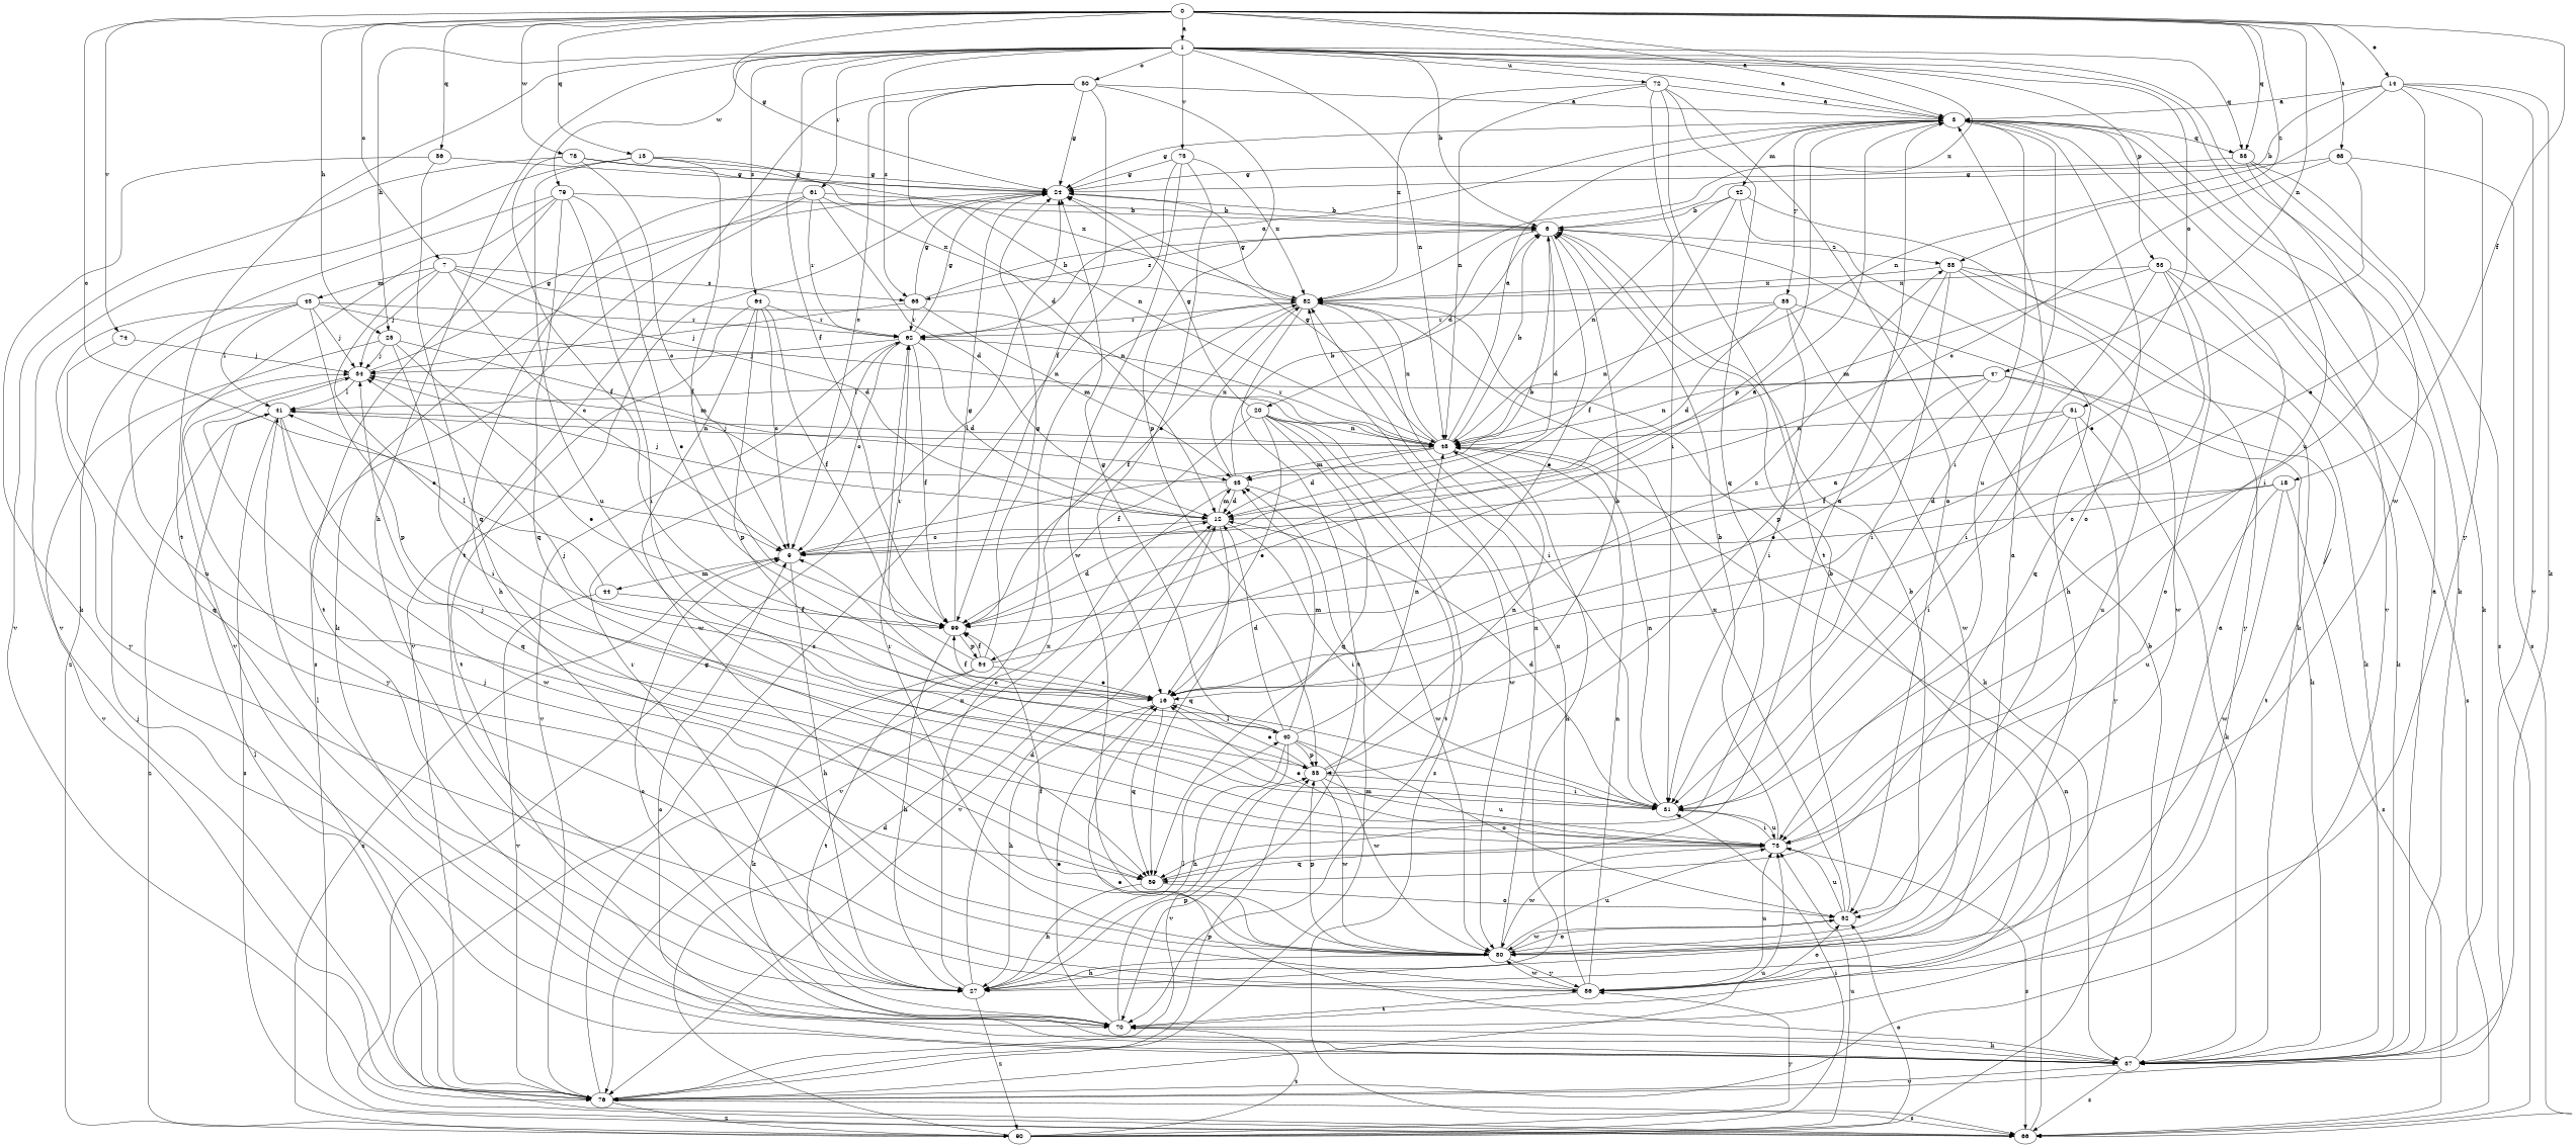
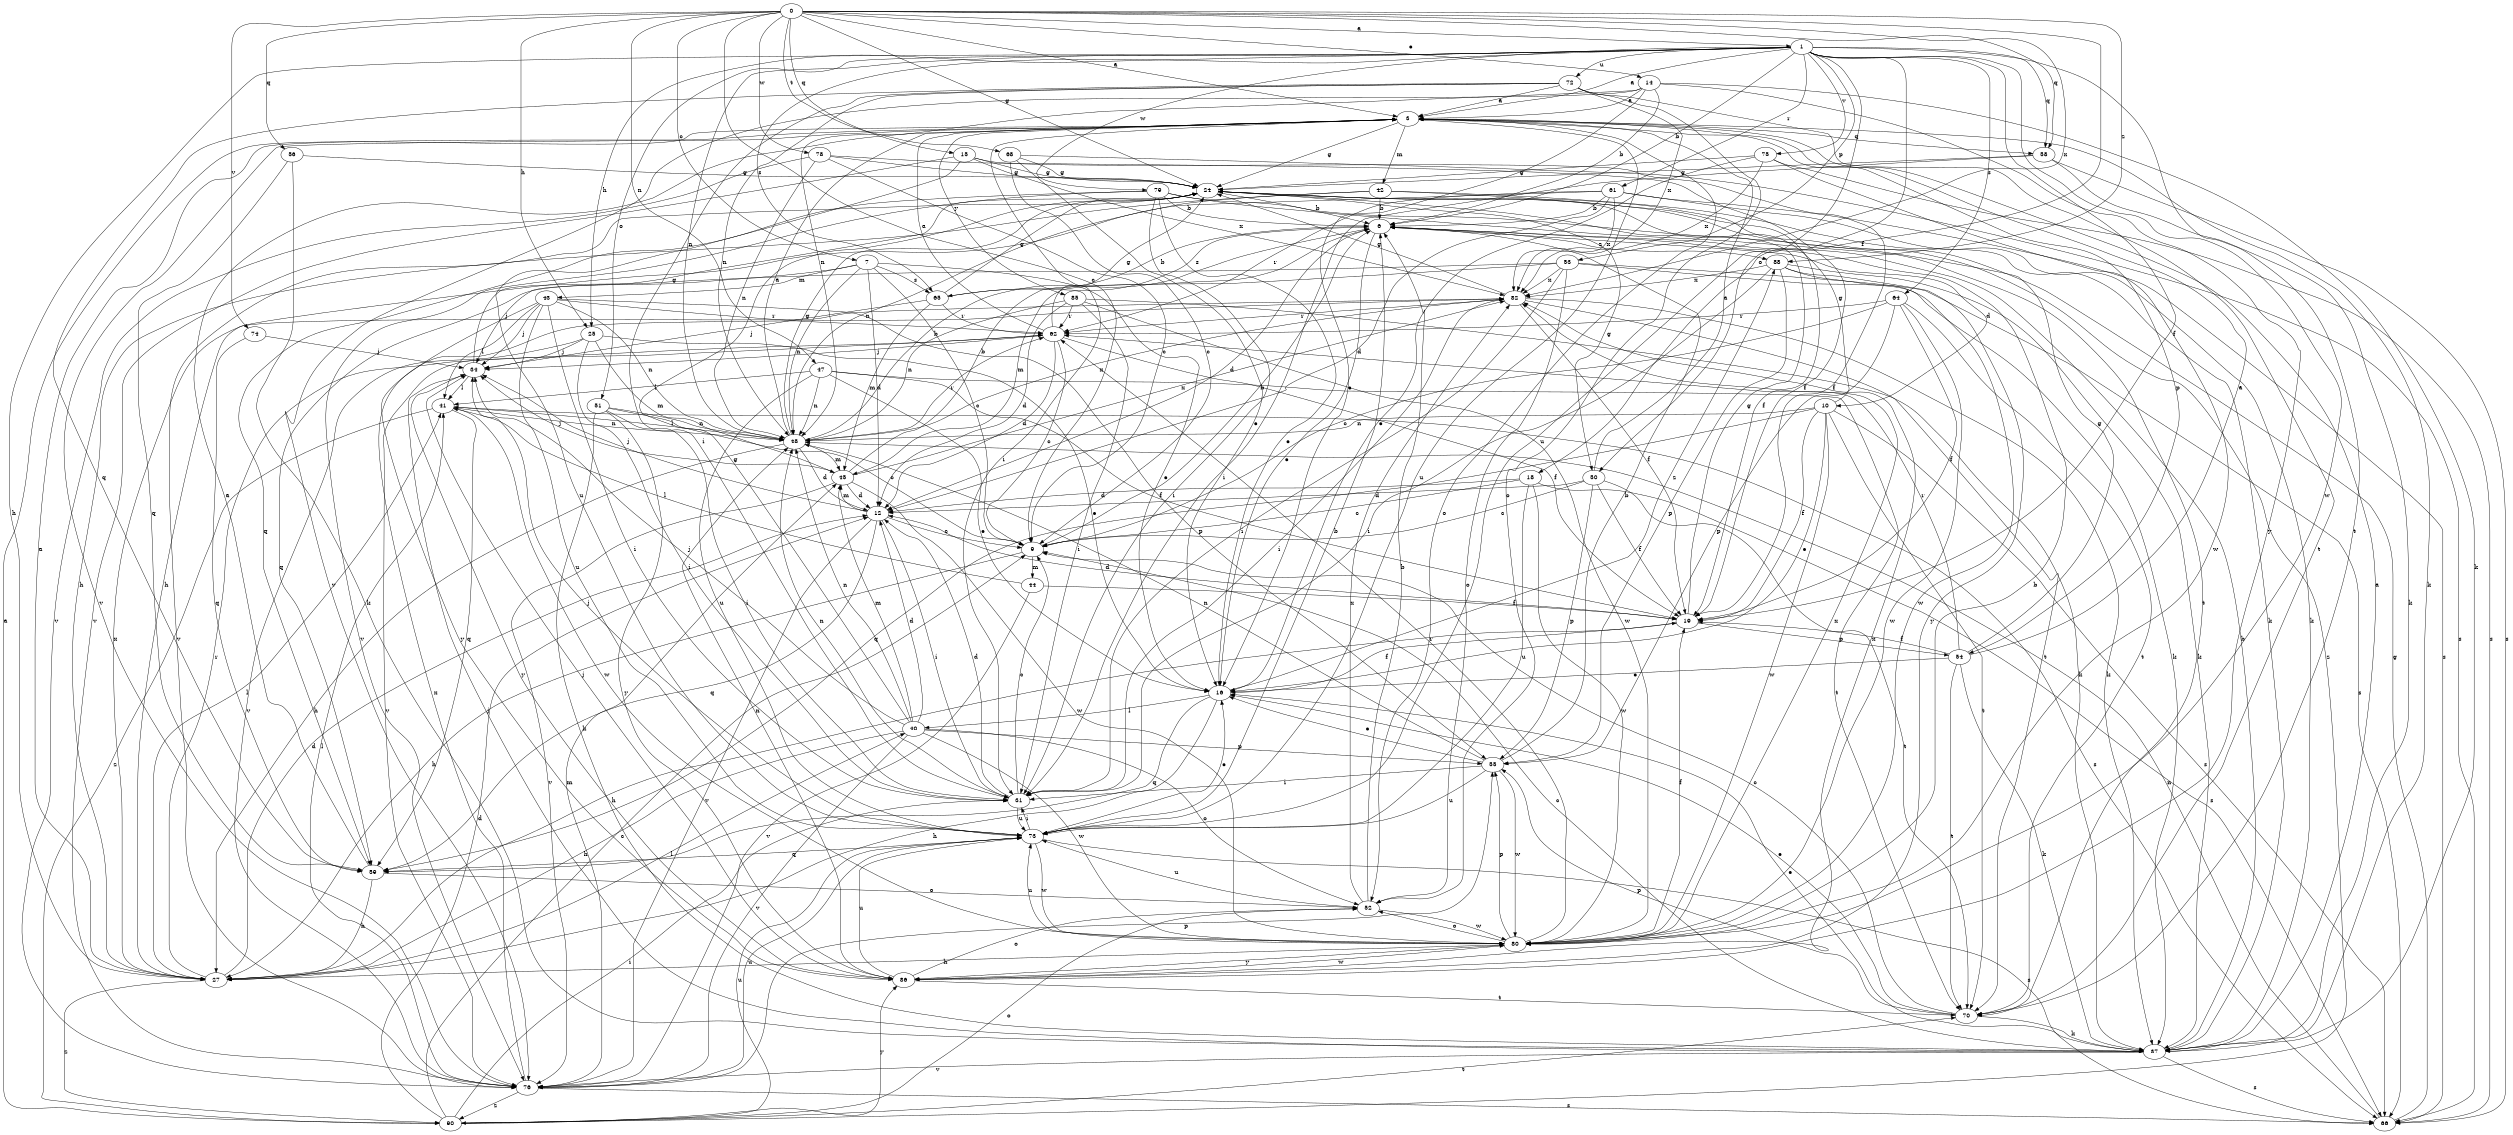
  strict digraph {
    0
    1
    3
    7
    9
    14
    15
    18
    24
    25
    47
    56
    58
    68
    74
    78
    82
    88
    6
-   19 [label=99]
+   19
    27
    48
    50
    51
    53
    61
    64
    65
    70
    72
    73
    75
    79
    80
    31
    37
    42
    52
    54
    76
    85
    12
    16
    34
    43
    44
    86
    66
    45
    41
    59
    62
    55
-   10 [label=20]
+   10
    40
    90
    0 -> 1 [label=a]
    0 -> 3 [label=a]
    0 -> 7 [label=c]
    0 -> 9 [label=c]
    0 -> 14 [label=e]
    0 -> 15 [label=q]
    0 -> 18 [label=f]
    0 -> 24 [label=g]
    0 -> 25 [label=h]
    0 -> 47 [label=n]
    0 -> 56 [label=q]
    0 -> 58 [label=q]
    0 -> 68 [label=t]
    0 -> 74 [label=v]
    0 -> 78 [label=w]
    0 -> 82 [label=x]
    0 -> 88 [label=z]
    1 -> 3 [label=a]
    1 -> 25 [label=h]
    1 -> 58 [label=q]
    1 -> 6 [label=b]
    1 -> 19 [label=f]
    1 -> 27 [label=h]
    1 -> 48 [label=n]
    1 -> 50 [label=o]
    1 -> 51 [label=o]
    1 -> 53 [label=p]
    1 -> 61 [label=r]
    1 -> 64 [label=s]
    1 -> 65 [label=s]
    1 -> 70 [label=t]
    1 -> 72 [label=u]
    1 -> 73 [label=u]
    1 -> 75 [label=v]
    1 -> 79 [label=w]
    1 -> 80 [label=w]
    3 -> 24 [label=g]
    3 -> 58 [label=q]
    3 -> 73 [label=u]
    3 -> 31 [label=i]
    3 -> 37 [label=k]
    3 -> 42 [label=m]
    3 -> 52 [label=o]
    3 -> 54 [label=p]
    3 -> 76 [label=v]
    3 -> 85 [label=y]
    7 -> 9 [label=c]
    7 -> 48 [label=n]
    7 -> 65 [label=s]
    7 -> 12 [label=d]
    7 -> 16 [label=e]
    7 -> 34 [label=j]
    7 -> 43 [label=m]
    9 -> 6 [label=b]
    9 -> 27 [label=h]
    9 -> 44 [label=m]
    14 -> 3 [label=a]
    14 -> 6 [label=b]
    14 -> 48 [label=n]
    14 -> 37 [label=k]
    14 -> 76 [label=v]
    14 -> 16 [label=e]
    14 -> 86 [label=y]
    15 -> 24 [label=g]
    15 -> 82 [label=x]
    15 -> 19 [label=f]
    15 -> 73 [label=u]
    15 -> 76 [label=v]
    18 -> 9 [label=c]
    18 -> 73 [label=u]
    18 -> 80 [label=w]
    18 -> 12 [label=d]
    18 -> 66 [label=s]
    24 -> 6 [label=b]
    24 -> 76 [label=v]
    25 -> 31 [label=i]
    25 -> 76 [label=v]
    25 -> 16 [label=e]
    25 -> 34 [label=j]
    25 -> 45 [label=m]
    47 -> 19 [label=f]
    47 -> 48 [label=n]
    47 -> 70 [label=t]
    47 -> 73 [label=u]
    47 -> 16 [label=e]
    47 -> 41 [label=l]
    56 -> 24 [label=g]
    56 -> 37 [label=k]
    56 -> 59 [label=q]
    58 -> 24 [label=g]
    58 -> 31 [label=i]
    58 -> 37 [label=k]
    58 -> 66 [label=s]
    68 -> 9 [label=c]
    68 -> 24 [label=g]
    68 -> 16 [label=e]
    68 -> 66 [label=s]
    74 -> 34 [label=j]
    74 -> 59 [label=q]
    78 -> 9 [label=c]
    78 -> 24 [label=g]
    78 -> 19 [label=f]
    78 -> 48 [label=n]
    78 -> 76 [label=v]
    82 -> 24 [label=g]
    82 -> 19 [label=f]
    82 -> 70 [label=t]
    82 -> 31 [label=i]
    82 -> 37 [label=k]
    82 -> 62 [label=r]
    88 -> 82 [label=x]
    88 -> 80 [label=w]
    88 -> 31 [label=i]
    88 -> 37 [label=k]
    88 -> 86 [label=y]
    88 -> 55 [label=p]
    6 -> 88 [label=z]
    6 -> 65 [label=s]
    6 -> 12 [label=d]
    6 -> 16 [label=e]
    6 -> 10 [label=d]
    19 -> 24 [label=g]
    19 -> 27 [label=h]
    19 -> 54 [label=p]
    19 -> 12 [label=d]
    27 -> 3 [label=a]
    27 -> 82 [label=x]
    27 -> 12 [label=d]
    27 -> 41 [label=l]
    27 -> 62 [label=r]
    27 -> 40 [label=l]
    27 -> 90 [label=z]
    48 -> 3 [label=a]
    48 -> 24 [label=g]
    48 -> 82 [label=x]
    48 -> 6 [label=b]
    48 -> 27 [label=h]
    48 -> 12 [label=d]
    48 -> 45 [label=m]
    48 -> 41 [label=l]
    48 -> 62 [label=r]
    50 -> 3 [label=a]
    50 -> 9 [label=c]
-   50 -> 24 [label=g]
+   24 -> 50 [label=g]
    50 -> 19 [label=f]
    50 -> 70 [label=t]
    50 -> 12 [label=d]
    50 -> 55 [label=p]
-   51 -> 9 [label=a]
+   51 -> 9 [label=c]
    51 -> 48 [label=n]
    51 -> 31 [label=i]
    51 -> 37 [label=k]
    51 -> 86 [label=y]
    53 -> 82 [label=x]
    53 -> 31 [label=i]
    53 -> 37 [label=k]
    53 -> 52 [label=o]
    53 -> 66 [label=s]
    53 -> 45 [label=m]
    53 -> 59 [label=q]
    61 -> 82 [label=x]
    61 -> 6 [label=b]
    61 -> 27 [label=h]
    61 -> 37 [label=k]
    61 -> 12 [label=d]
    61 -> 66 [label=s]
    61 -> 62 [label=r]
    64 -> 9 [label=c]
    64 -> 19 [label=f]
    64 -> 70 [label=t]
    64 -> 80 [label=w]
    64 -> 62 [label=r]
    64 -> 55 [label=p]
    65 -> 24 [label=g]
    65 -> 6 [label=b]
    65 -> 34 [label=j]
    65 -> 45 [label=m]
    65 -> 62 [label=r]
    70 -> 9 [label=c]
    70 -> 37 [label=k]
    70 -> 16 [label=e]
    70 -> 55 [label=p]
    72 -> 3 [label=a]
    72 -> 82 [label=x]
    72 -> 48 [label=n]
    72 -> 70 [label=t]
    72 -> 31 [label=i]
    72 -> 52 [label=o]
    72 -> 59 [label=q]
    73 -> 6 [label=b]
    73 -> 80 [label=w]
    73 -> 31 [label=i]
    73 -> 16 [label=e]
    73 -> 34 [label=j]
    73 -> 66 [label=s]
    73 -> 59 [label=q]
    75 -> 24 [label=g]
    75 -> 82 [label=x]
    75 -> 80 [label=w]
    75 -> 16 [label=e]
    75 -> 66 [label=s]
    79 -> 6 [label=b]
    79 -> 70 [label=t]
    79 -> 31 [label=i]
    79 -> 76 [label=v]
    79 -> 16 [label=e]
    79 -> 59 [label=q]
    79 -> 90 [label=z]
    80 -> 82 [label=x]
    80 -> 6 [label=b]
    80 -> 19 [label=f]
    80 -> 27 [label=h]
    80 -> 73 [label=u]
    80 -> 52 [label=o]
    80 -> 86 [label=y]
    80 -> 62 [label=r]
    80 -> 55 [label=p]
    31 -> 9 [label=c]
    31 -> 48 [label=n]
    31 -> 73 [label=u]
    31 -> 12 [label=d]
    37 -> 3 [label=a]
    37 -> 9 [label=c]
    37 -> 6 [label=b]
    37 -> 76 [label=v]
    37 -> 16 [label=e]
    37 -> 34 [label=j]
    37 -> 66 [label=s]
    42 -> 6 [label=b]
    42 -> 19 [label=f]
    42 -> 27 [label=h]
    42 -> 48 [label=n]
    42 -> 37 [label=k]
    52 -> 82 [label=x]
    52 -> 6 [label=b]
    52 -> 73 [label=u]
    52 -> 80 [label=w]
    54 -> 3 [label=a]
    54 -> 24 [label=g]
    54 -> 19 [label=f]
    54 -> 70 [label=t]
    54 -> 37 [label=k]
    54 -> 16 [label=e]
    54 -> 62 [label=r]
    76 -> 82 [label=x]
    76 -> 73 [label=u]
    76 -> 66 [label=s]
    76 -> 45 [label=m]
    76 -> 41 [label=l]
    76 -> 55 [label=p]
    76 -> 90 [label=z]
    85 -> 48 [label=n]
    85 -> 80 [label=w]
    85 -> 31 [label=i]
    85 -> 37 [label=k]
    85 -> 12 [label=d]
    85 -> 62 [label=r]
    12 -> 9 [label=c]
    12 -> 31 [label=i]
    12 -> 76 [label=v]
    12 -> 34 [label=j]
    12 -> 45 [label=m]
    12 -> 59 [label=q]
    16 -> 88 [label=z]
    16 -> 19 [label=f]
    16 -> 27 [label=h]
    16 -> 59 [label=q]
    16 -> 40 [label=l]
    34 -> 24 [label=g]
    34 -> 86 [label=y]
    34 -> 41 [label=l]
    43 -> 48 [label=n]
    43 -> 73 [label=u]
+   43 -> 31 [label=i]
    43 -> 34 [label=j]
    43 -> 86 [label=y]
    43 -> 41 [label=l]
    43 -> 62 [label=r]
    43 -> 55 [label=p]
    44 -> 19 [label=f]
    44 -> 76 [label=v]
    44 -> 41 [label=l]
    86 -> 82 [label=x]
    86 -> 48 [label=n]
    86 -> 70 [label=t]
    86 -> 73 [label=u]
    86 -> 80 [label=w]
    86 -> 52 [label=o]
    86 -> 34 [label=j]
    66 -> 24 [label=g]
    66 -> 48 [label=n]
    45 -> 82 [label=x]
    45 -> 6 [label=b]
    45 -> 80 [label=w]
    45 -> 76 [label=v]
    45 -> 12 [label=d]
    45 -> 34 [label=j]
    41 -> 48 [label=n]
    41 -> 80 [label=w]
    41 -> 66 [label=s]
    41 -> 59 [label=q]
    41 -> 90 [label=z]
    59 -> 3 [label=a]
    59 -> 27 [label=h]
    59 -> 52 [label=o]
    62 -> 3 [label=a]
    62 -> 9 [label=c]
    62 -> 24 [label=g]
    62 -> 19 [label=f]
    62 -> 76 [label=v]
    62 -> 12 [label=d]
    62 -> 34 [label=j]
    55 -> 6 [label=b]
    55 -> 48 [label=n]
    55 -> 73 [label=u]
    55 -> 80 [label=w]
    55 -> 31 [label=i]
    55 -> 16 [label=e]
    10 -> 24 [label=g]
    10 -> 19 [label=f]
    10 -> 48 [label=n]
    10 -> 70 [label=t]
    10 -> 80 [label=w]
    10 -> 16 [label=e]
    10 -> 66 [label=s]
    10 -> 59 [label=q]
    40 -> 24 [label=g]
    40 -> 27 [label=h]
    40 -> 48 [label=n]
    40 -> 80 [label=w]
    40 -> 52 [label=o]
    40 -> 76 [label=v]
    40 -> 12 [label=d]
    40 -> 34 [label=j]
    40 -> 45 [label=m]
    40 -> 55 [label=p]
    90 -> 3 [label=a]
    90 -> 9 [label=c]
    90 -> 70 [label=t]
    90 -> 73 [label=u]
    90 -> 31 [label=i]
    90 -> 52 [label=o]
    90 -> 12 [label=d]
    90 -> 86 [label=y]
  }
